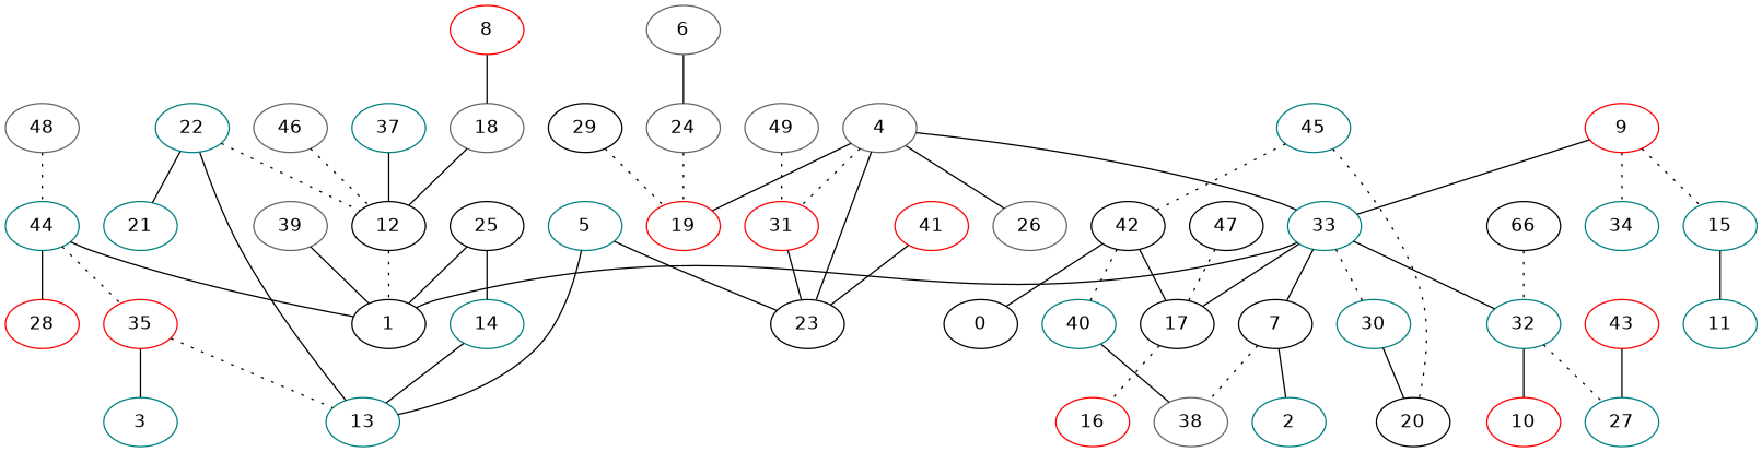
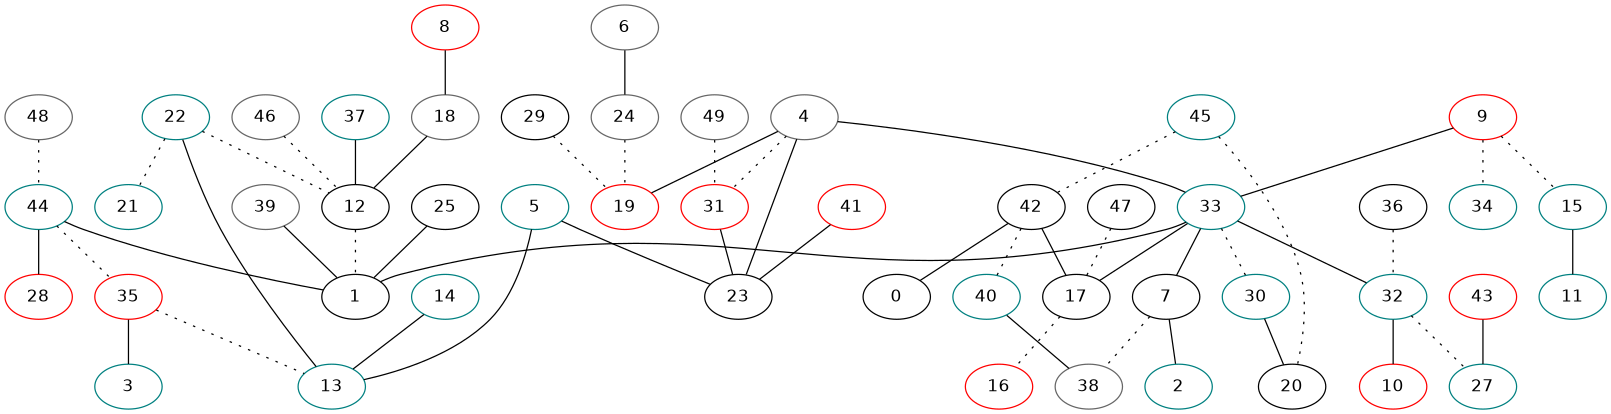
  digraph {
    fontname="DejaVu Sans"
    node [color=teal fontname="DejaVu Sans"]
    edge [color=black dir=none fontname="DejaVu Sans" style=solid]
    48 [color=gray40]
    44
    1 [color=black]
    28 [color=red]
    35 [color=red]
    29 [color=black]
    19 [color=red]
    46 [color=gray40]
    12 [color=black]
    7 [color=black]
    2
    38 [color=gray40]
    43 [color=red]
    27
    41 [color=red]
    23 [color=black]
    37
    8 [color=red]
    18 [color=gray40]
    32
    10 [color=red]
    39 [color=gray40]
    9 [color=red]
    15
    34
    33
    11
    30
    17 [color=black]
-   36 [color=black label=66]
+   36 [color=black]
    22
    21
    13
    25 [color=black]
    14
    4 [color=gray40]
-   26 [color=gray40]
    31 [color=red]
    20 [color=black]
    16 [color=red]
    49 [color=gray40]
    42 [color=black]
    40
    0 [color=black]
    24 [color=gray40]
    3
    47 [color=black]
    6 [color=gray40]
    45
    5
    subgraph sub_1 {
      48
      44
      1
      28
      35
      29
      19
      46
      12
      7
      2
      38
      43
      27
      41
      23
      37
      8
      18
      32
      10
      39
      9
      15
      34
      33
      11
      30
      17
      36
      22
      21
      13
      25
      14
      4
-     26
      31
      20
      16
      49
      42
      40
      0
      24
      3
      47
      6
      45
      5
    }
    48 -> 44 [style=dotted]
    44 -> 1
    44 -> 28
    44 -> 35 [style=dotted]
    35 -> 13 [style=dotted]
    35 -> 3
    29 -> 19 [style=dotted]
    46 -> 12 [style=dotted]
    12 -> 1 [style=dotted]
    7 -> 2
    7 -> 38 [style=dotted]
    43 -> 27
    41 -> 23
    37 -> 12
    8 -> 18
    18 -> 12
    32 -> 27 [style=dotted]
    32 -> 10
    39 -> 1
    9 -> 15 [style=dotted]
    9 -> 34 [style=dotted]
    9 -> 33
    15 -> 11
    33 -> 1
    33 -> 7
    33 -> 32
    33 -> 30 [style=dotted]
    33 -> 17
    30 -> 20
    17 -> 16 [style=dotted]
    36 -> 32 [style=dotted]
    22 -> 12 [style=dotted]
-   22 -> 21
+   22 -> 21 [style=dotted]
    22 -> 13
    25 -> 1
-   25 -> 14
    14 -> 13
    4 -> 19
    4 -> 23
    4 -> 33
-   4 -> 26
    4 -> 31 [style=dotted]
    31 -> 23
    49 -> 31 [style=dotted]
    42 -> 17
    42 -> 40 [style=dotted]
    42 -> 0
    40 -> 38
    24 -> 19 [style=dotted]
    47 -> 17 [style=dotted]
    6 -> 24
    45 -> 20 [style=dotted]
    45 -> 42 [style=dotted]
    5 -> 23
    5 -> 13
  }
